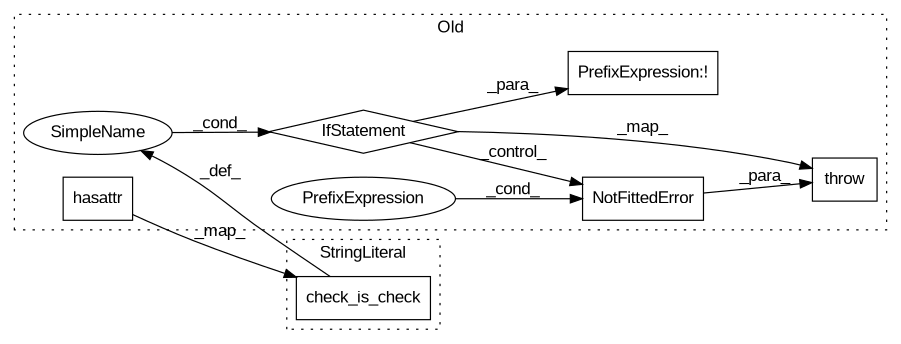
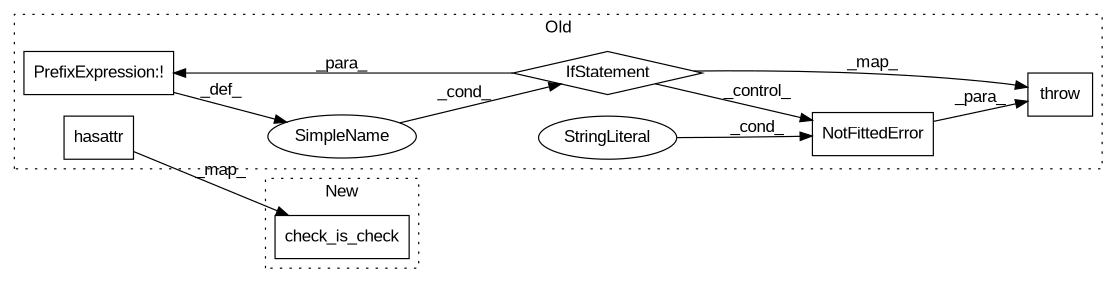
  digraph {
    fontname="Liberation Sans"
    rankdir=LR
    node [a=32 fontname="Liberation Sans" shape=box]
    edge [fontname="Liberation Sans"]
    n1 [l="8,1" label=hasattr s="3911,3931"]
    n2 [a=38 l=1 label="PrefixExpression:!" s=3910]
    n3 [l="15,1" label=NotFittedError s="3948,4026"]
    n4 [a=42 label=SimpleName shape=ellipse]
    n5 [a=53 l=6 label=throw s=3942]
    n6 [a=25 l="4,2" label=IfStatement s="3906,3932" shape=diamond]
-   n7 [a=45 l=63 label=PrefixExpression s=3963 shape=ellipse]
+   n7 [a=45 l=63 label=StringLiteral s=3963 shape=ellipse]
    n8 [l="16,1" label=check_is_check s="3915,3943"]
    subgraph cluster_1 {
      label=Old
      style=dotted
      n1
      n2
      n3
      n4
      n5
      n6
      n7
    }
    subgraph cluster_2 {
-     label=StringLiteral
+     label=New
      style=dotted
      n8
    }
    n1 -> n8 [label=_map_]
-   n8 -> n4 [label=_def_]
+   n2 -> n4 [label=_def_]
    n3 -> n5 [label=_para_]
    n4 -> n6 [label=_cond_]
    n6 -> n2 [label=_para_]
    n6 -> n3 [label=_control_]
    n6 -> n5 [label=_map_]
    n7 -> n3 [label=_cond_]
  }
